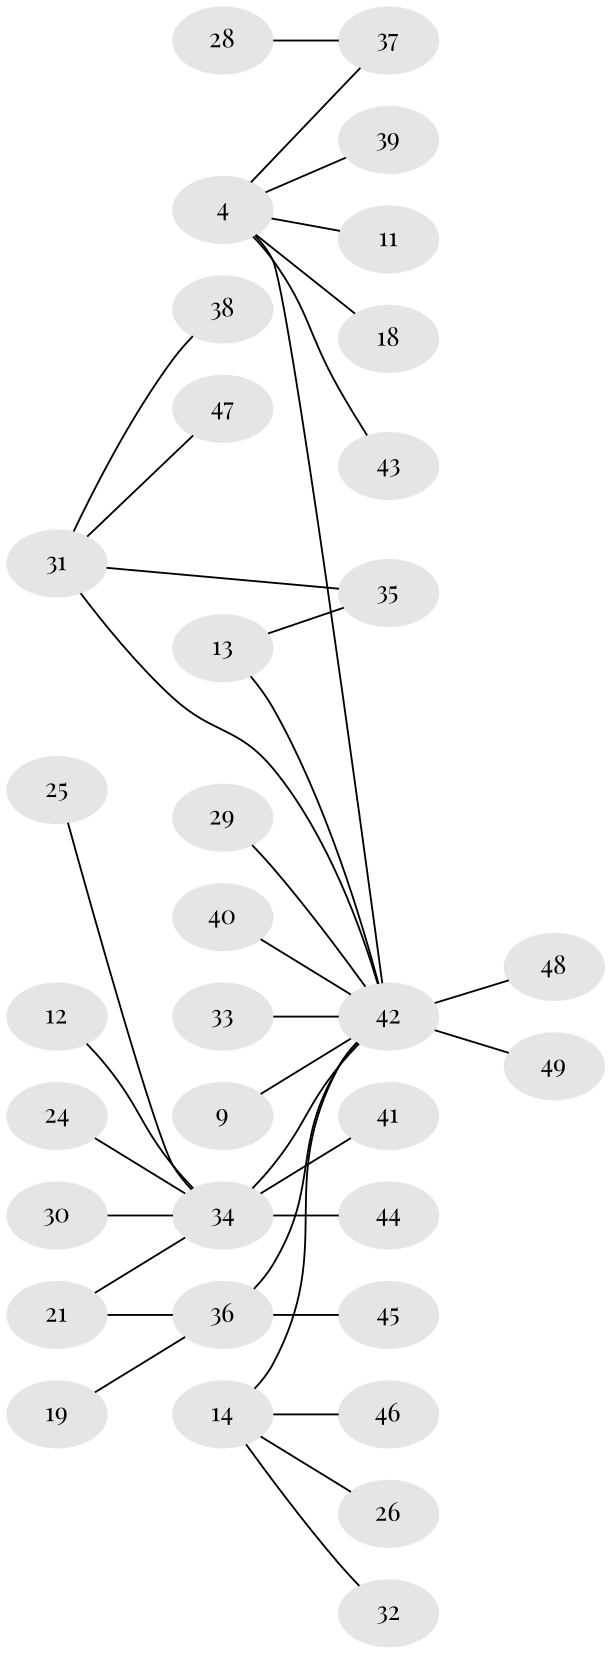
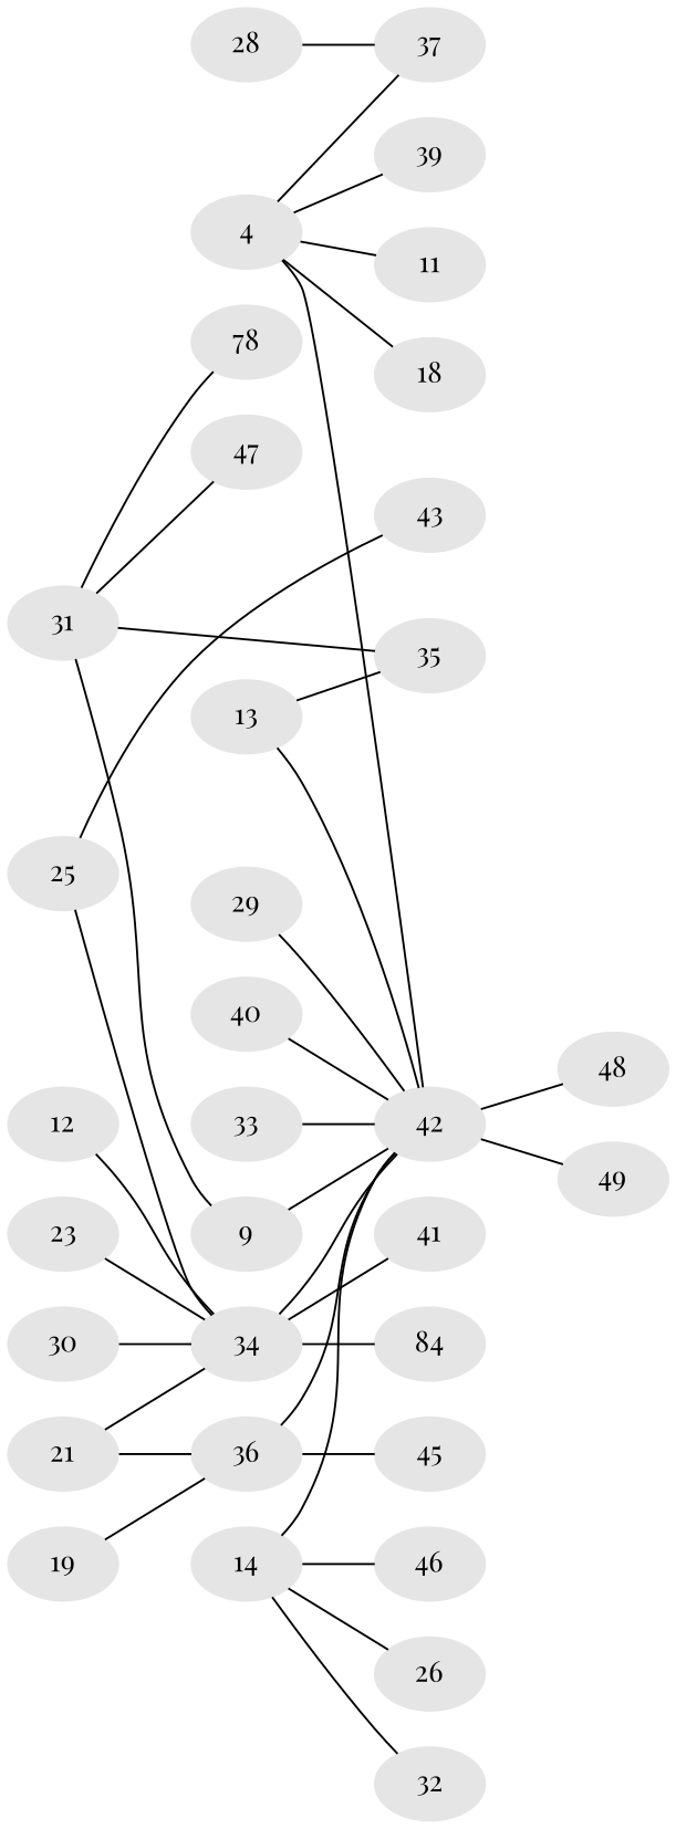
  graph {
    fontname="Playfair Display"
    rankdir=LR
    node [color=gray90 fontname="Playfair Display" style=filled]
    edge [fontname="Playfair Display"]
    4
    11
    18
    37 [super="+16+27"]
    39 [super="+15"]
    42 [super="+8+1+22+7"]
    43
    48
    49
    9
    34 [super="+2+24+5"]
    41
-   44
+   44 [label=84]
    12
    35 [super="+17"]
    13
    14
    26
    32
    46
    19
    36
    21
    45
-   23 [label=24]
+   23
    25 [super="+20"]
    28
    29
    30
    31
-   38
+   38 [label=78]
    47
    33
    40
    4 -- 11
    4 -- 18
    4 -- 37
    4 -- 39
    4 -- 42 [weight=4]
-   4 -- 43
+   25 -- 43
    42 -- 48
    42 -- 49
    9 -- 42 [weight=2]
    34 -- 42 [weight=5]
    34 -- 41
    34 -- 44
    12 -- 34
    13 -- 42 [weight=2]
    13 -- 35
    14 -- 42 [weight=2]
    14 -- 26
    14 -- 32
    14 -- 46
    19 -- 36
    36 -- 42
    36 -- 45
    21 -- 34
    21 -- 36
    23 -- 34
    25 -- 34
    28 -- 37
    29 -- 42
    30 -- 34
-   31 -- 42
+   31 -- 9
    31 -- 35
    31 -- 38
    31 -- 47
    33 -- 42
    40 -- 42
  }
